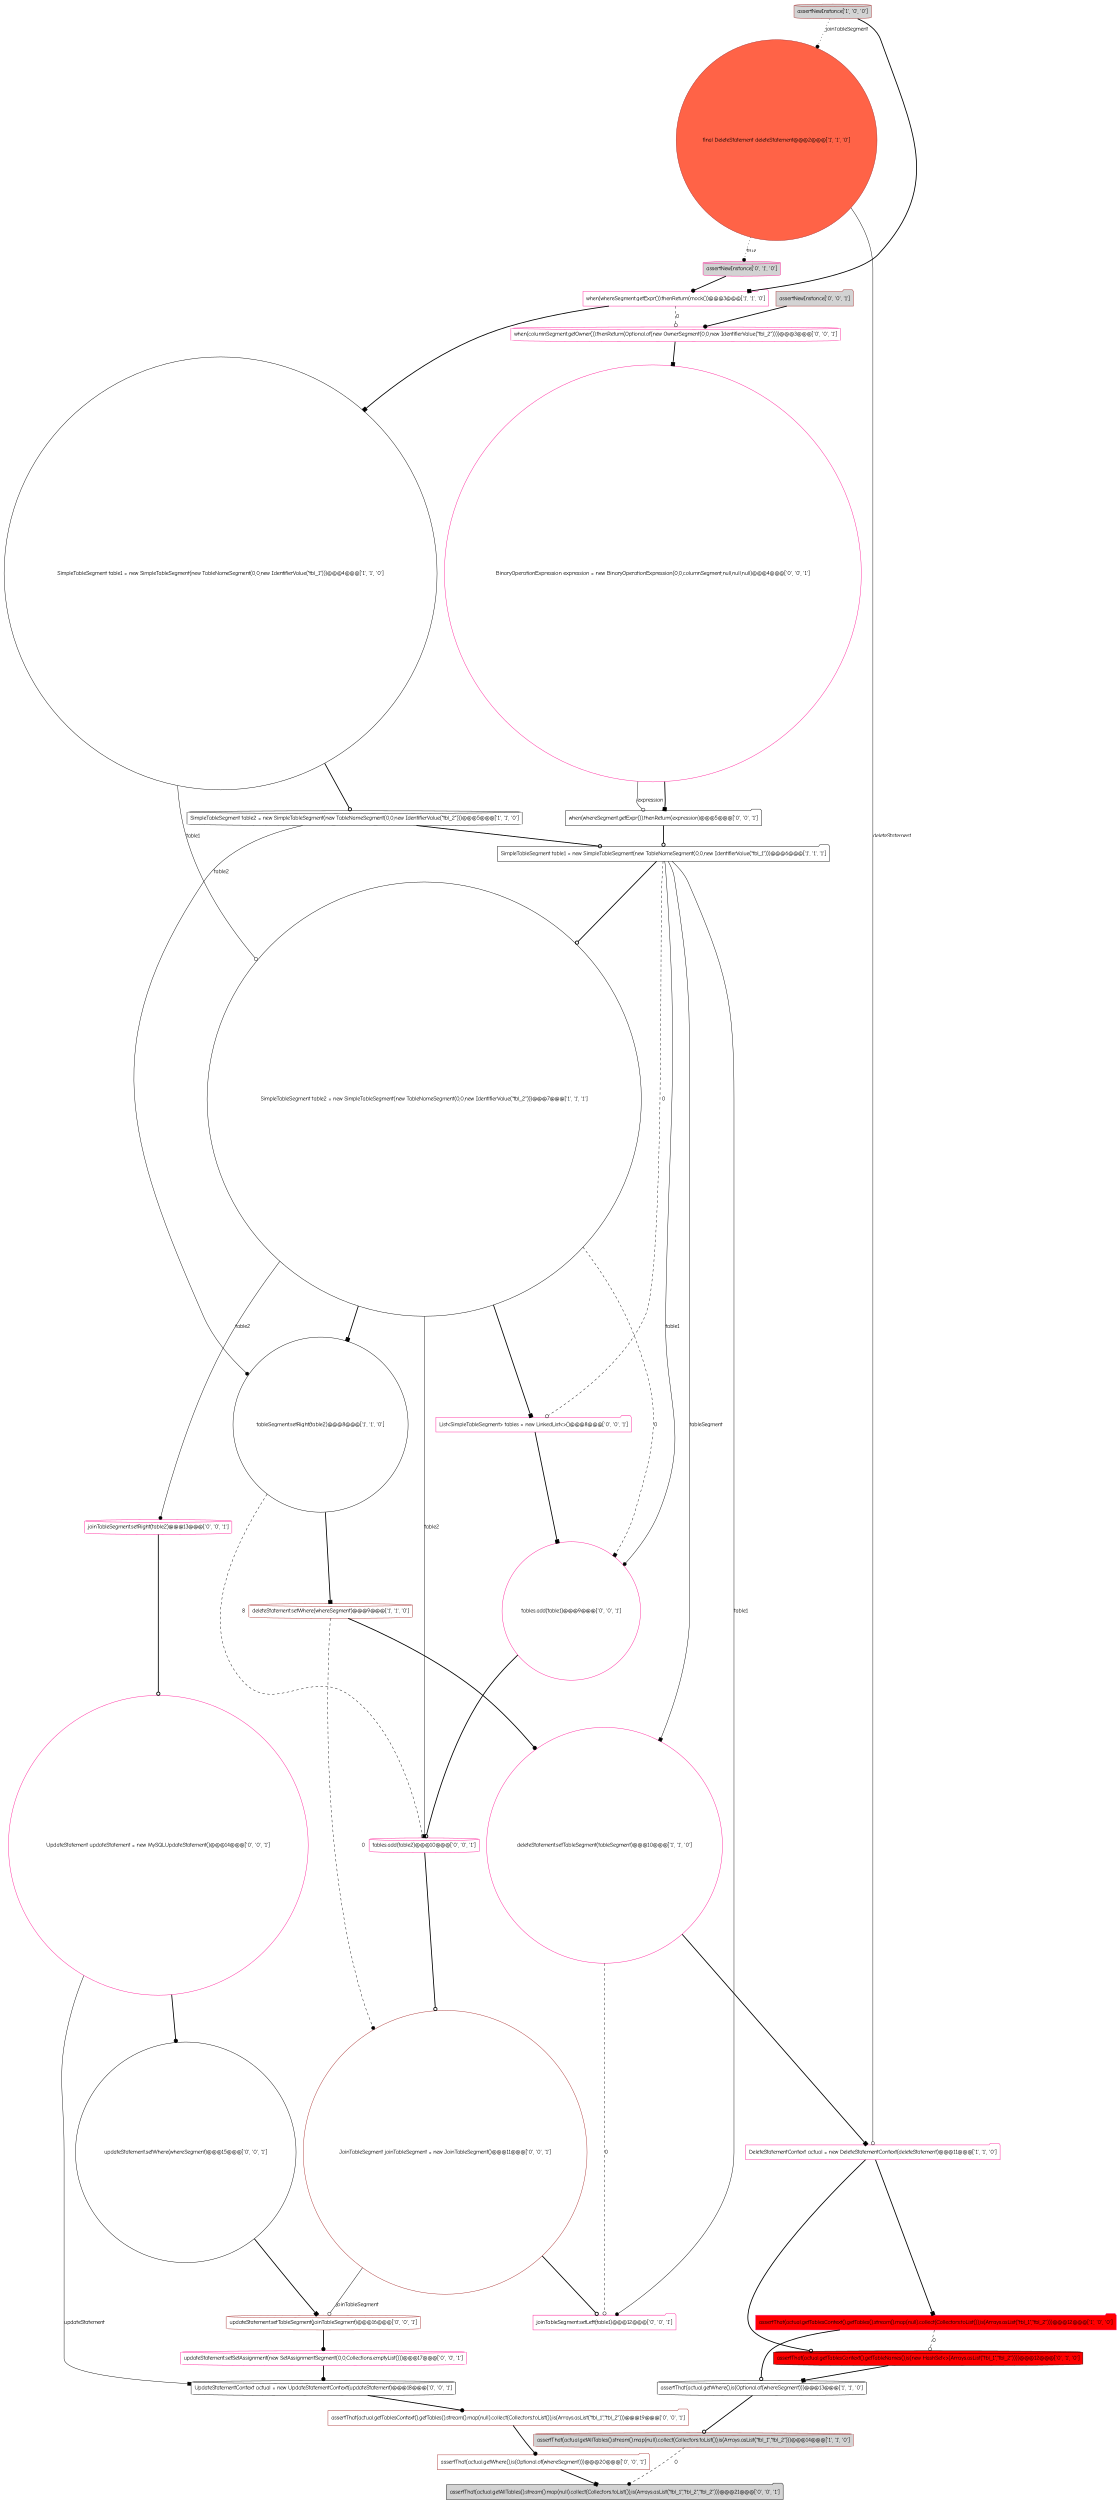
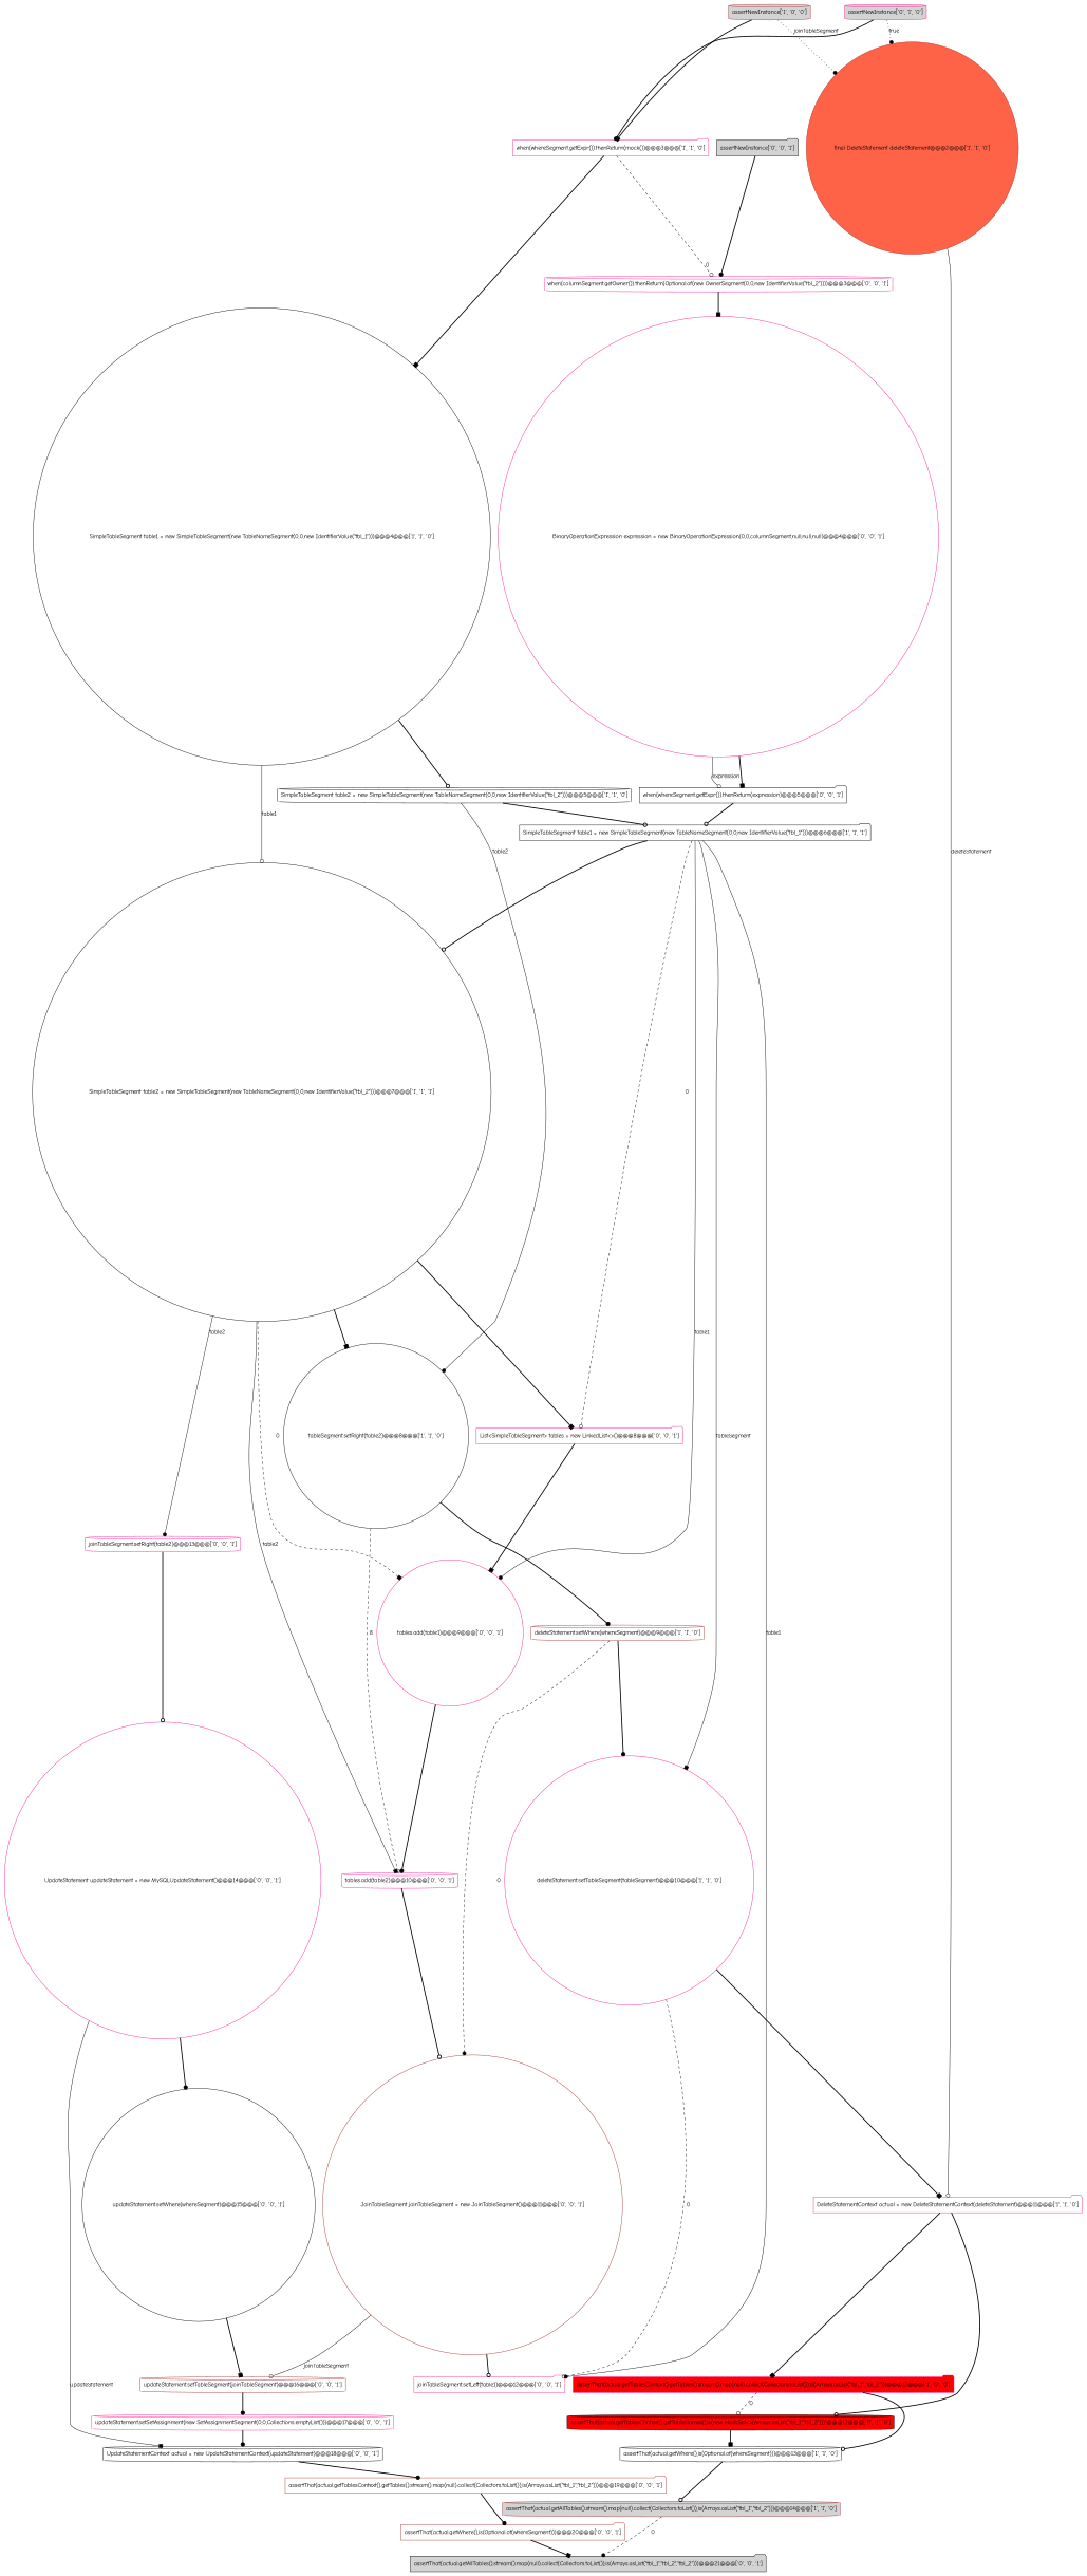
  digraph {
    fontname="Comic Neue"
    node [color=deeppink fillcolor=white fontname="Comic Neue" shape=cylinder style=filled]
    edge [arrowhead=odot fontname="Comic Neue" style=bold]
-   n1 [color=brown fillcolor=lightgray label="assertNewInstance['0', '0', '1']" shape=folder]
+   n1 [color=black fillcolor=lightgray label="assertNewInstance['0', '0', '1']" shape=folder]
    n2 [label="when(columnSegment.getOwner()).thenReturn(Optional.of(new OwnerSegment(0,0,new IdentifierValue(\"tbl_2\"))))@@@3@@@['0', '0', '1']"]
    n3 [label="BinaryOperationExpression expression = new BinaryOperationExpression(0,0,columnSegment,null,null,null)@@@4@@@['0', '0', '1']" shape=circle]
    n4 [color=black fillcolor=red label="assertThat(actual.getTablesContext().getTableNames(),is(new HashSet<>(Arrays.asList(\"tbl_1\",\"tbl_2\"))))@@@12@@@['0', '1', '0']"]
    n5 [color=black label="assertThat(actual.getWhere(),is(Optional.of(whereSegment)))@@@13@@@['1', '1', '0']"]
    n6 [color=brown fillcolor=lightgray label="assertThat(actual.getAllTables().stream().map(null).collect(Collectors.toList()),is(Arrays.asList(\"tbl_1\",\"tbl_2\")))@@@14@@@['1', '1', '0']"]
    n7 [color=brown label="deleteStatement.setWhere(whereSegment)@@@9@@@['1', '1', '0']"]
    n8 [label="deleteStatement.setTableSegment(tableSegment)@@@10@@@['1', '1', '0']" shape=circle]
    n9 [color=brown label="JoinTableSegment joinTableSegment = new JoinTableSegment()@@@11@@@['0', '0', '1']" shape=circle]
    n10 [label="DeleteStatementContext actual = new DeleteStatementContext(deleteStatement)@@@11@@@['1', '1', '0']" shape=folder]
    n11 [label="joinTableSegment.setLeft(table1)@@@12@@@['0', '0', '1']" shape=folder]
    n12 [color=brown label="updateStatement.setTableSegment(joinTableSegment)@@@16@@@['0', '0', '1']"]
    n13 [label="updateStatement.setSetAssignment(new SetAssignmentSegment(0,0,Collections.emptyList()))@@@17@@@['0', '0', '1']"]
    n14 [color=black label="UpdateStatementContext actual = new UpdateStatementContext(updateStatement)@@@18@@@['0', '0', '1']"]
    n15 [label="joinTableSegment.setRight(table2)@@@13@@@['0', '0', '1']"]
    n16 [label="UpdateStatement updateStatement = new MySQLUpdateStatement()@@@14@@@['0', '0', '1']" shape=circle]
    n17 [color=black label="updateStatement.setWhere(whereSegment)@@@15@@@['0', '0', '1']" shape=circle]
    n18 [color=black label="SimpleTableSegment table2 = new SimpleTableSegment(new TableNameSegment(0,0,new IdentifierValue(\"tbl_2\")))@@@7@@@['1', '1', '1']" shape=circle]
    n19 [color=black label="tableSegment.setRight(table2)@@@8@@@['1', '1', '0']" shape=circle]
    n20 [label="tables.add(table1)@@@9@@@['0', '0', '1']" shape=circle]
    n21 [label="List<SimpleTableSegment> tables = new LinkedList<>()@@@8@@@['0', '0', '1']" shape=folder]
    n22 [label="tables.add(table2)@@@10@@@['0', '0', '1']"]
    n23 [color=brown fillcolor=tomato label="final DeleteStatement deleteStatement@@@2@@@['1', '1', '0']" shape=circle]
    n24 [fillcolor=red label="assertThat(actual.getTablesContext().getTables().stream().map(null).collect(Collectors.toList()),is(Arrays.asList(\"tbl_1\",\"tbl_2\")))@@@12@@@['1', '0', '0']" shape=folder]
    n25 [color=brown label="assertThat(actual.getTablesContext().getTables().stream().map(null).collect(Collectors.toList()),is(Arrays.asList(\"tbl_1\",\"tbl_2\")))@@@19@@@['0', '0', '1']" shape=folder]
    n26 [color=brown label="assertThat(actual.getWhere(),is(Optional.of(whereSegment)))@@@20@@@['0', '0', '1']" shape=folder]
    n27 [color=black label="SimpleTableSegment table2 = new SimpleTableSegment(new TableNameSegment(0,0,new IdentifierValue(\"tbl_2\")))@@@5@@@['1', '1', '0']"]
    n28 [color=black label="SimpleTableSegment table1 = new SimpleTableSegment(new TableNameSegment(0,0,new IdentifierValue(\"tbl_1\")))@@@6@@@['1', '1', '1']" shape=folder]
    n29 [color=black fillcolor=lightgray label="assertThat(actual.getAllTables().stream().map(null).collect(Collectors.toList()),is(Arrays.asList(\"tbl_1\",\"tbl_2\",\"tbl_2\")))@@@21@@@['0', '0', '1']" shape=folder]
    n30 [color=black label="SimpleTableSegment table1 = new SimpleTableSegment(new TableNameSegment(0,0,new IdentifierValue(\"tbl_1\")))@@@4@@@['1', '1', '0']" shape=circle]
    n31 [color=black label="when(whereSegment.getExpr()).thenReturn(expression)@@@5@@@['0', '0', '1']" shape=folder]
    n32 [color=brown fillcolor=lightgray label="assertNewInstance['1', '0', '0']"]
    n33 [label="when(whereSegment.getExpr()).thenReturn(mock())@@@3@@@['1', '1', '0']" shape=folder]
    n34 [fillcolor=lightgray label="assertNewInstance['0', '1', '0']"]
    n1 -> n2 [arrowhead=dot]
    n2 -> n3 [arrowhead=box]
    n3 -> n31 [arrowhead=box]
    n3 -> n31 [label=expression style=solid]
    n4 -> n5 [arrowhead=box]
    n5 -> n6
    n6 -> n29 [arrowhead=dot label=0 style=dashed]
    n7 -> n8 [arrowhead=dot]
    n7 -> n9 [arrowhead=dot label=0 style=dashed]
    n8 -> n10 [arrowhead=box]
    n8 -> n11 [label=0 style=dashed]
    n9 -> n11
    n9 -> n12 [label=joinTableSegment style=solid]
    n10 -> n4
    n10 -> n24 [arrowhead=box]
    n12 -> n13 [arrowhead=dot]
    n13 -> n14 [arrowhead=dot]
    n14 -> n25 [arrowhead=dot]
    n15 -> n16
    n16 -> n14 [arrowhead=box label=updateStatement style=solid]
    n16 -> n17 [arrowhead=dot]
    n17 -> n12 [arrowhead=box]
    n18 -> n15 [arrowhead=dot label=table2 style=solid]
    n18 -> n19 [arrowhead=box]
    n18 -> n20 [arrowhead=box label=0 style=dashed]
    n18 -> n21 [arrowhead=box]
    n18 -> n22 [arrowhead=box label=table2 style=solid]
-   n19 -> n7 [arrowhead=box]
+   n19 -> n7 [arrowhead=dot]
    n19 -> n22 [label=8 style=dashed]
-   n20 -> n22
+   n20 -> n22 [arrowhead=dot]
    n21 -> n20 [arrowhead=box]
    n22 -> n9
    n23 -> n10 [label=deleteStatement style=solid]
    n24 -> n4 [label=0 style=dashed]
    n24 -> n5
    n25 -> n26 [arrowhead=dot]
    n26 -> n29 [arrowhead=box]
    n27 -> n19 [arrowhead=dot label=table2 style=solid]
    n27 -> n28
    n28 -> n8 [arrowhead=box label=tableSegment style=solid]
    n28 -> n11 [arrowhead=dot label=table1 style=solid]
    n28 -> n18
    n28 -> n20 [arrowhead=dot label=table1 style=solid]
    n28 -> n21 [label=0 style=dashed]
    n30 -> n18 [label=table1 style=solid]
    n30 -> n27
    n31 -> n28
    n32 -> n23 [arrowhead=dot label=joinTableSegment style=dotted]
    n32 -> n33 [arrowhead=box]
    n33 -> n2 [label=0 style=dashed]
    n33 -> n30 [arrowhead=box]
-   n23 -> n34 [arrowhead=dot label=true style=dotted]
+   n34 -> n23 [arrowhead=dot label=true style=dotted]
    n34 -> n33 [arrowhead=dot]
  }
